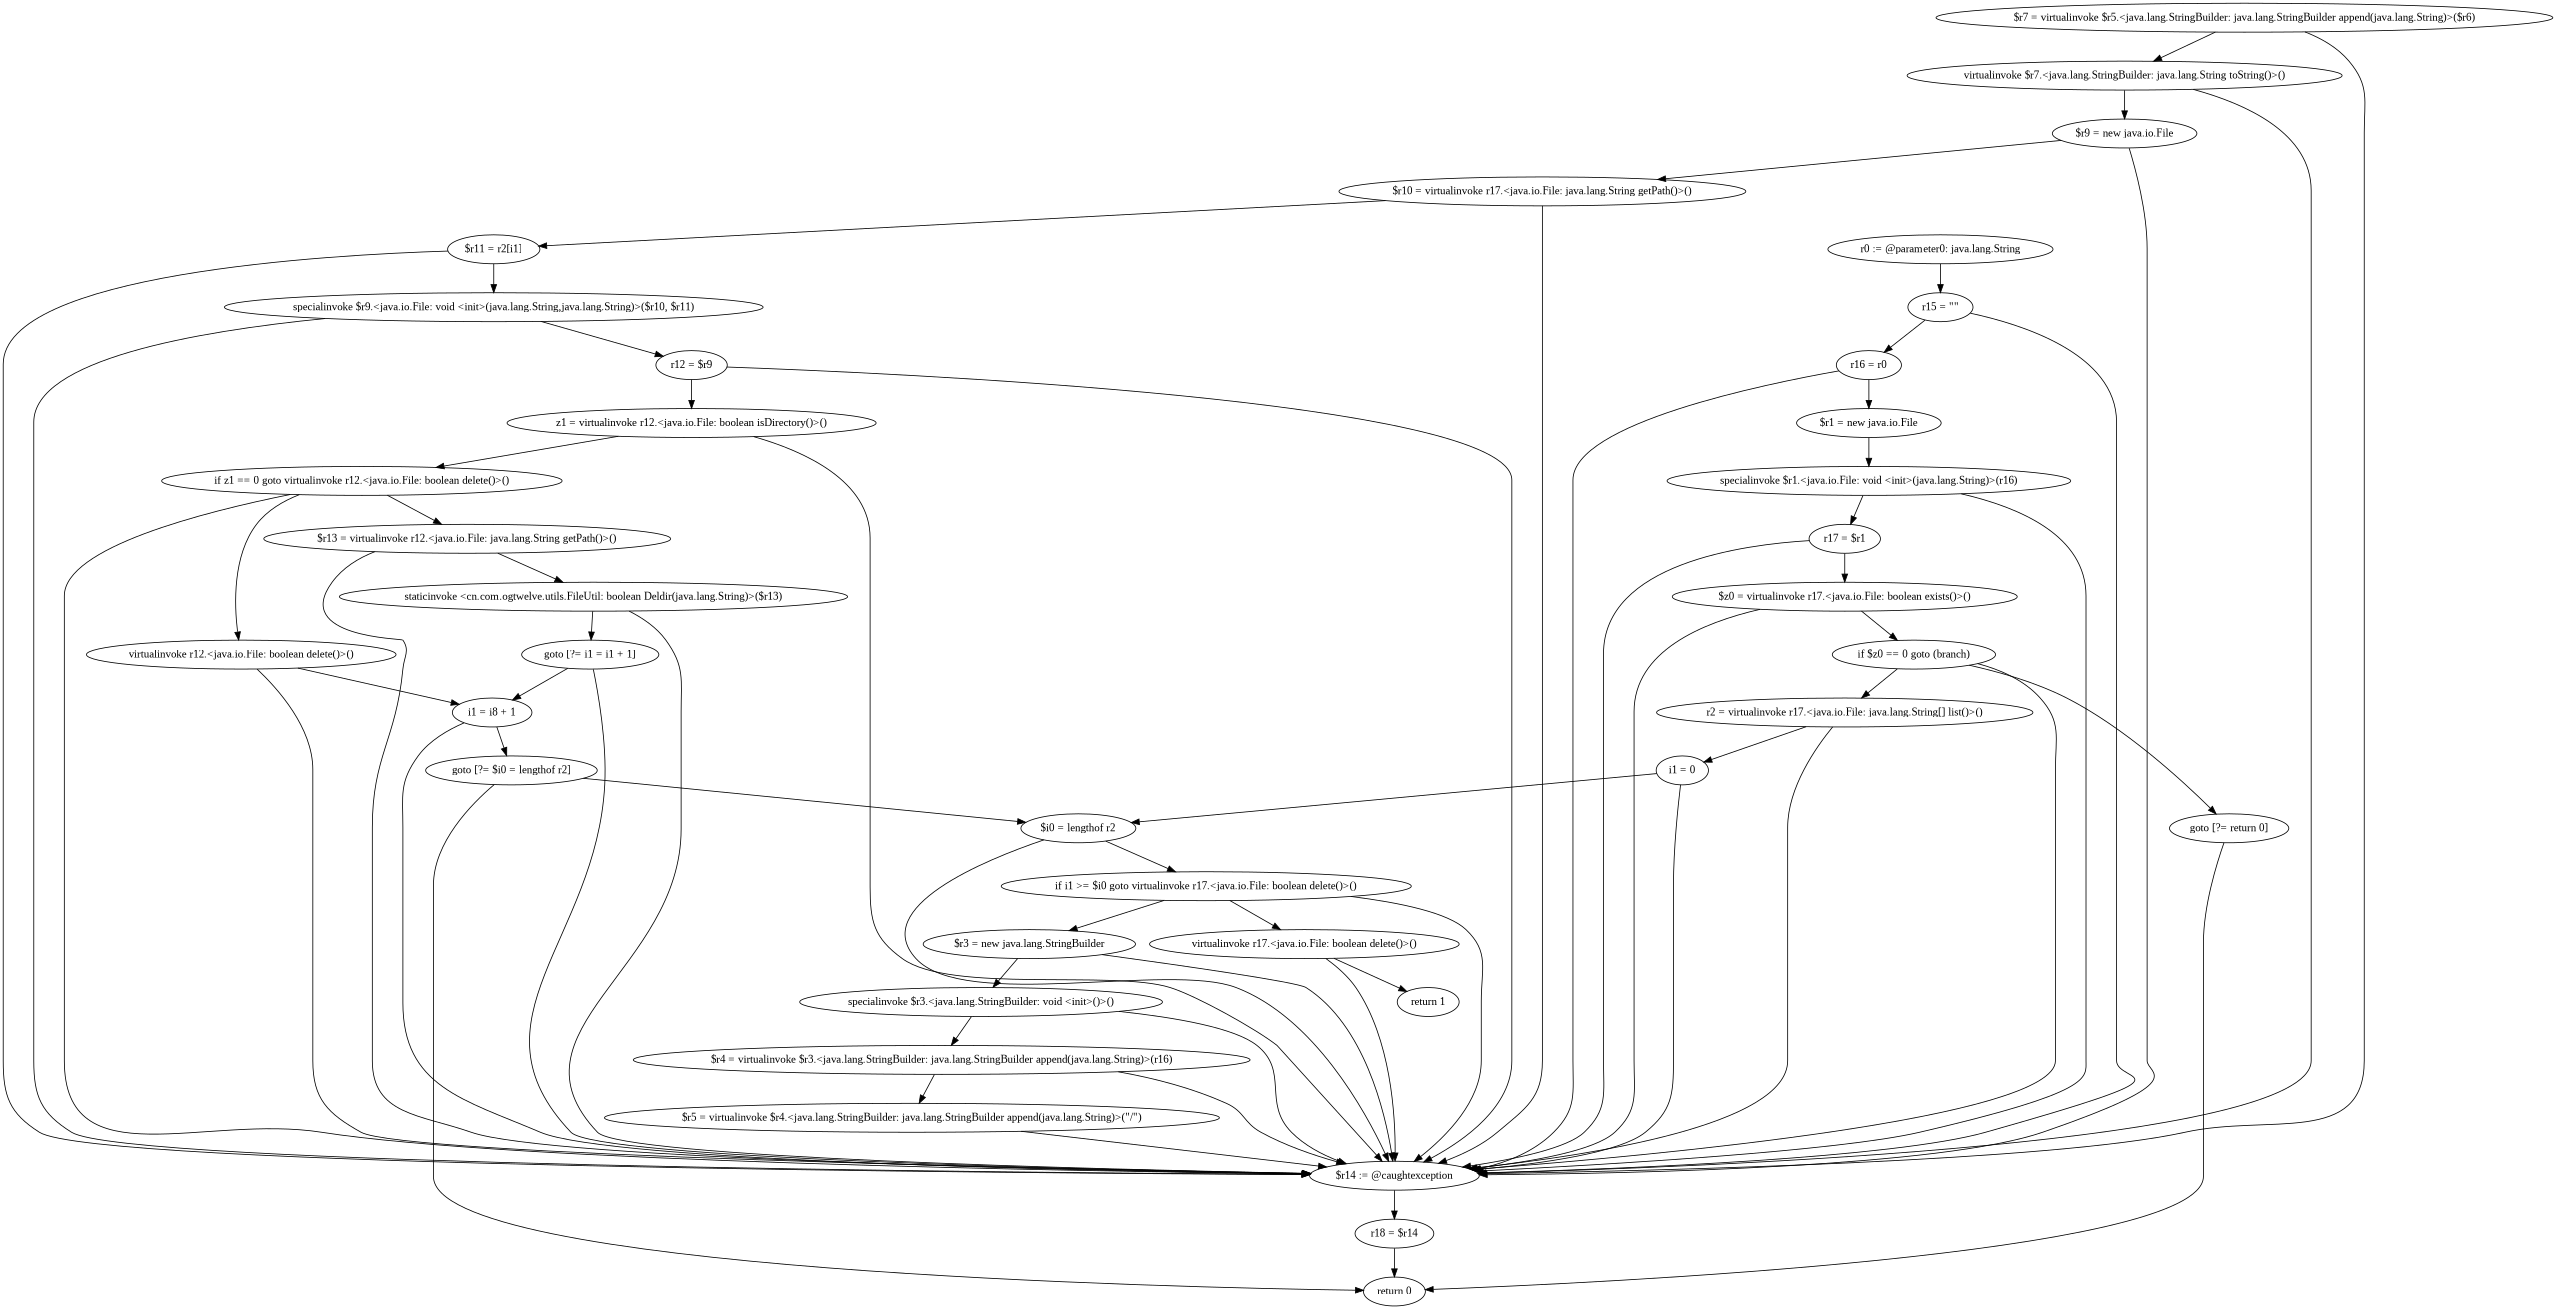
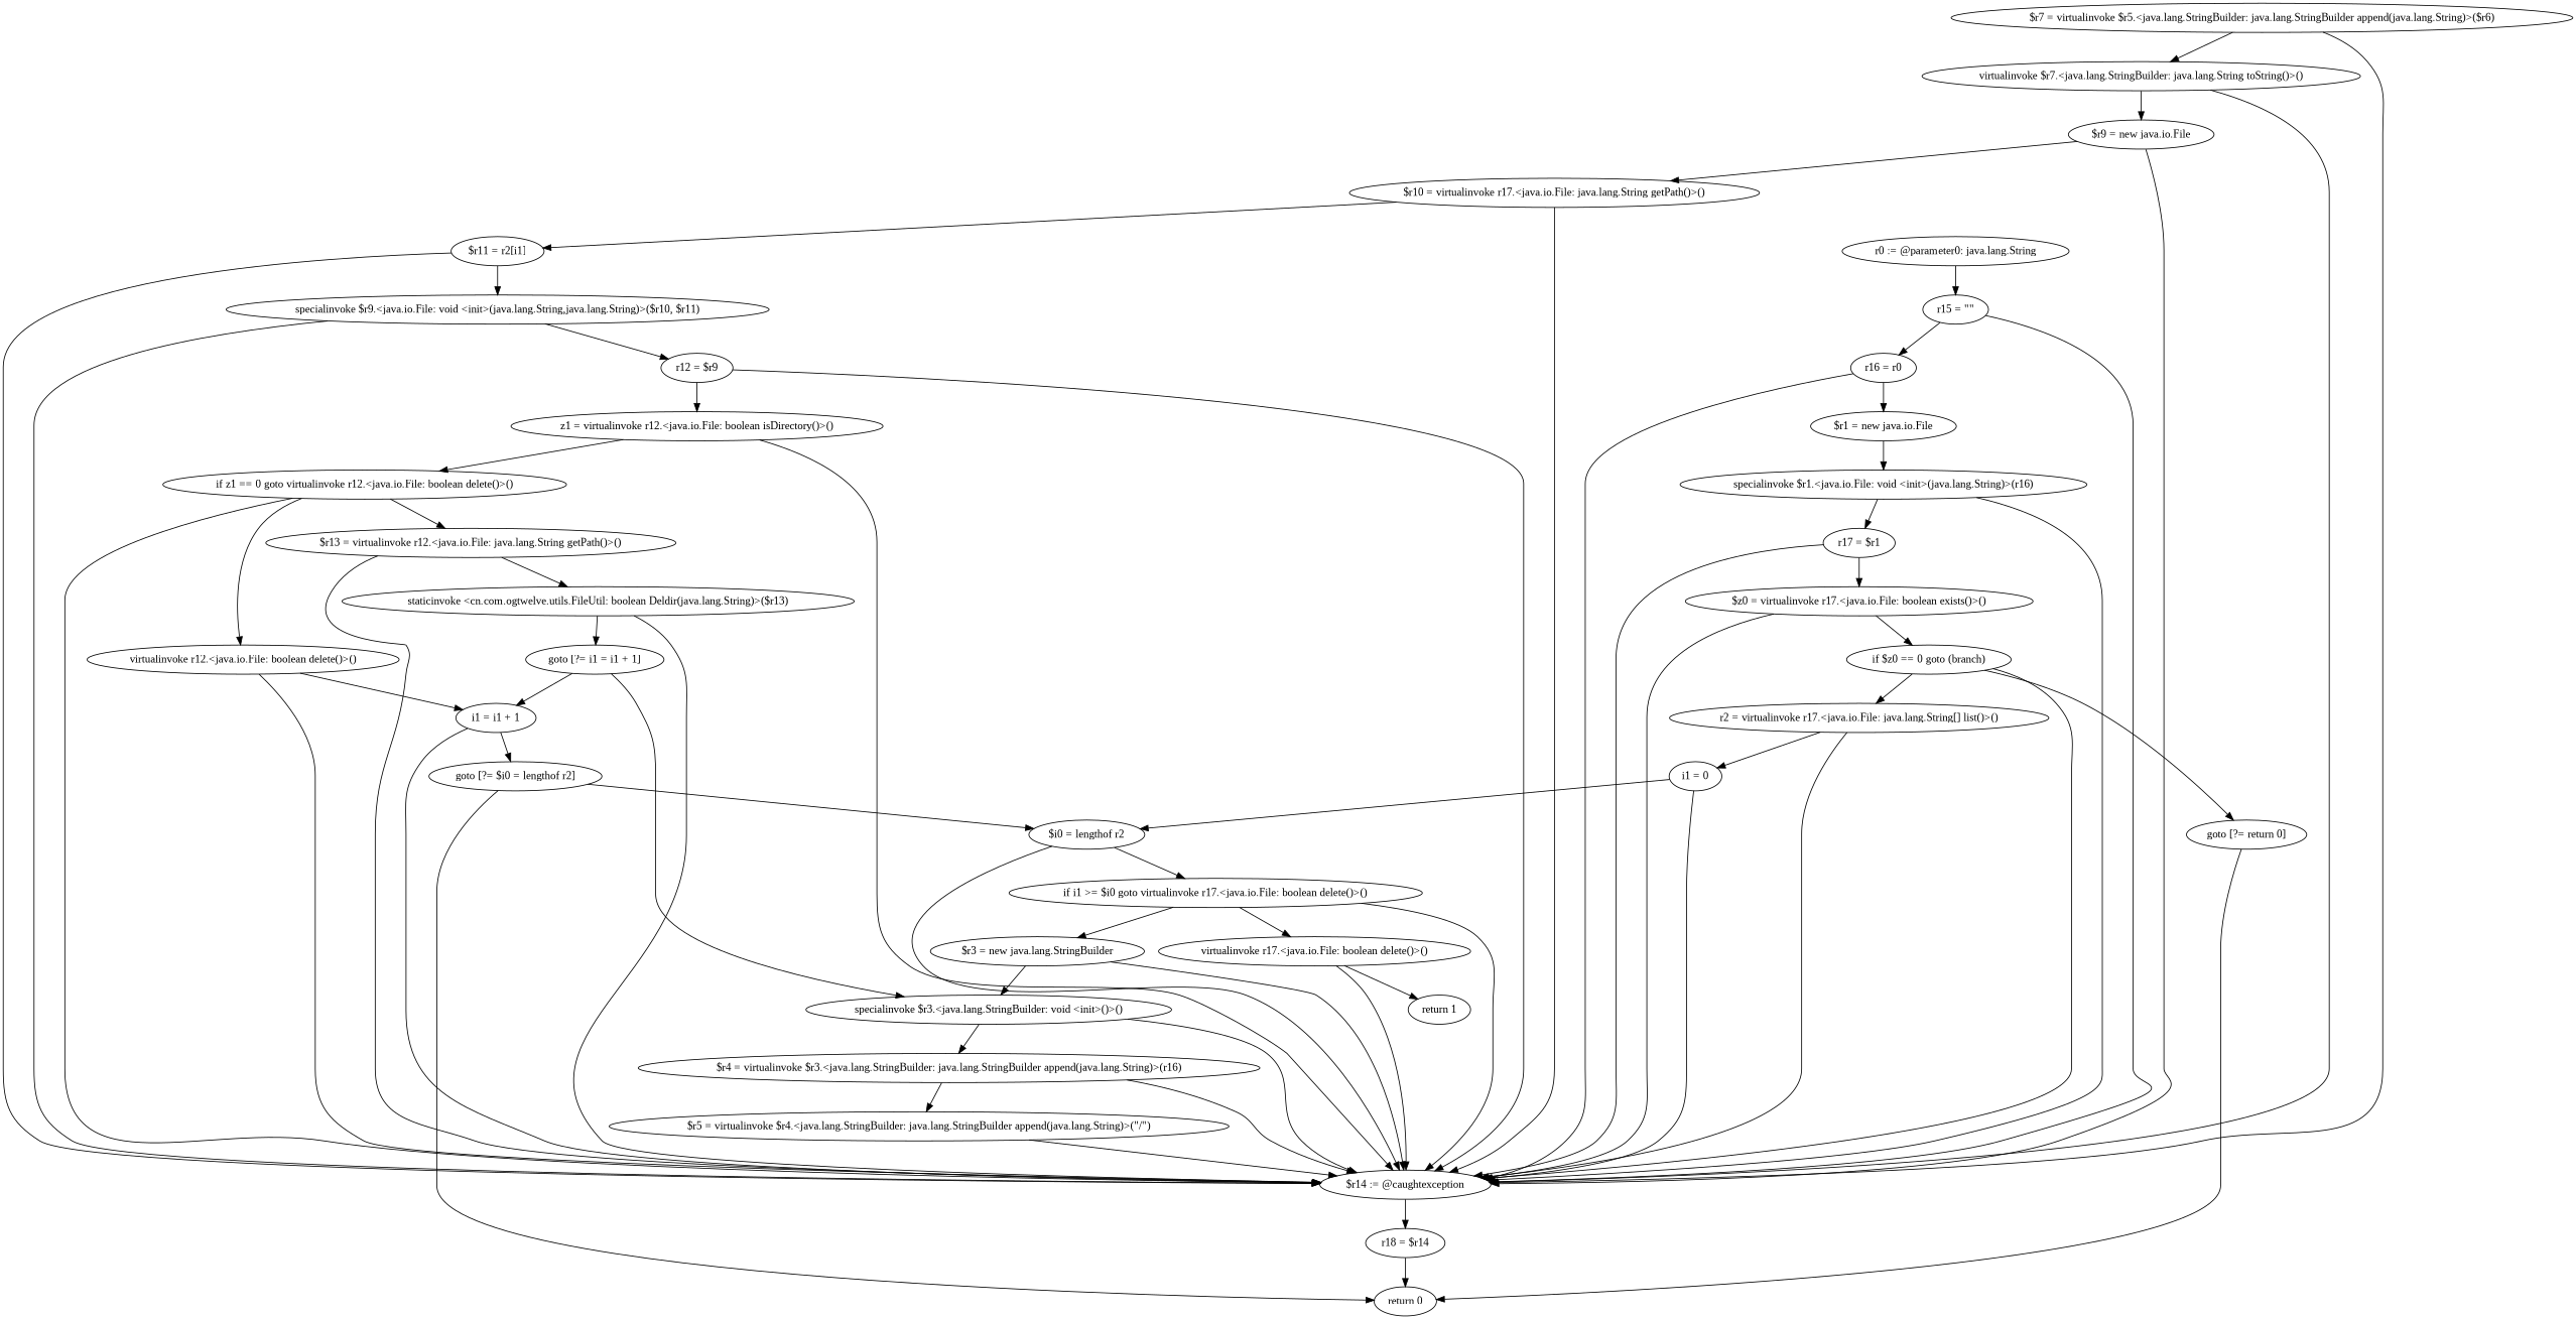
  digraph {
    fontname="Liberation Serif"
    node [fontname="Liberation Serif"]
    edge [fontname="Liberation Serif"]
    "r0 := @parameter0: java.lang.String"
    "r15 = \"\""
    "r16 = r0"
    "$r14 := @caughtexception"
    "$r1 = new java.io.File"
    "r18 = $r14"
    "specialinvoke $r1.<java.io.File: void <init>(java.lang.String)>(r16)"
    "r17 = $r1"
    "$z0 = virtualinvoke r17.<java.io.File: boolean exists()>()"
    "if $z0 == 0 goto (branch)"
    "r2 = virtualinvoke r17.<java.io.File: java.lang.String[] list()>()"
    "goto [?= return 0]"
    "i1 = 0"
    "return 0"
    "$i0 = lengthof r2"
    "if i1 >= $i0 goto virtualinvoke r17.<java.io.File: boolean delete()>()"
    "$r3 = new java.lang.StringBuilder"
    "virtualinvoke r17.<java.io.File: boolean delete()>()"
    "specialinvoke $r3.<java.lang.StringBuilder: void <init>()>()"
    "return 1"
    "$r4 = virtualinvoke $r3.<java.lang.StringBuilder: java.lang.StringBuilder append(java.lang.String)>(r16)"
    "$r5 = virtualinvoke $r4.<java.lang.StringBuilder: java.lang.StringBuilder append(java.lang.String)>(\"/\")"
    "$r7 = virtualinvoke $r5.<java.lang.StringBuilder: java.lang.StringBuilder append(java.lang.String)>($r6)"
    "virtualinvoke $r7.<java.lang.StringBuilder: java.lang.String toString()>()"
    "$r9 = new java.io.File"
    "$r10 = virtualinvoke r17.<java.io.File: java.lang.String getPath()>()"
    "$r11 = r2[i1]"
    "specialinvoke $r9.<java.io.File: void <init>(java.lang.String,java.lang.String)>($r10, $r11)"
    "r12 = $r9"
    "z1 = virtualinvoke r12.<java.io.File: boolean isDirectory()>()"
    "if z1 == 0 goto virtualinvoke r12.<java.io.File: boolean delete()>()"
    "$r13 = virtualinvoke r12.<java.io.File: java.lang.String getPath()>()"
    "virtualinvoke r12.<java.io.File: boolean delete()>()"
    "staticinvoke <cn.com.ogtwelve.utils.FileUtil: boolean Deldir(java.lang.String)>($r13)"
-   "i1 = i1 + 1" [label="i1 = i8 + 1"]
+   "i1 = i1 + 1"
    "goto [?= i1 = i1 + 1]"
    "goto [?= $i0 = lengthof r2]"
    "r0 := @parameter0: java.lang.String" -> "r15 = \"\""
    "r15 = \"\"" -> "r16 = r0"
    "r15 = \"\"" -> "$r14 := @caughtexception"
    "r16 = r0" -> "$r14 := @caughtexception"
    "r16 = r0" -> "$r1 = new java.io.File"
    "$r14 := @caughtexception" -> "r18 = $r14"
    "$r1 = new java.io.File" -> "specialinvoke $r1.<java.io.File: void <init>(java.lang.String)>(r16)"
    "r18 = $r14" -> "return 0"
    "specialinvoke $r1.<java.io.File: void <init>(java.lang.String)>(r16)" -> "$r14 := @caughtexception"
    "specialinvoke $r1.<java.io.File: void <init>(java.lang.String)>(r16)" -> "r17 = $r1"
    "r17 = $r1" -> "$r14 := @caughtexception"
    "r17 = $r1" -> "$z0 = virtualinvoke r17.<java.io.File: boolean exists()>()"
    "$z0 = virtualinvoke r17.<java.io.File: boolean exists()>()" -> "$r14 := @caughtexception"
    "$z0 = virtualinvoke r17.<java.io.File: boolean exists()>()" -> "if $z0 == 0 goto (branch)"
    "if $z0 == 0 goto (branch)" -> "$r14 := @caughtexception"
    "if $z0 == 0 goto (branch)" -> "r2 = virtualinvoke r17.<java.io.File: java.lang.String[] list()>()"
    "if $z0 == 0 goto (branch)" -> "goto [?= return 0]"
    "r2 = virtualinvoke r17.<java.io.File: java.lang.String[] list()>()" -> "$r14 := @caughtexception"
    "r2 = virtualinvoke r17.<java.io.File: java.lang.String[] list()>()" -> "i1 = 0"
    "goto [?= return 0]" -> "return 0"
    "i1 = 0" -> "$r14 := @caughtexception"
    "i1 = 0" -> "$i0 = lengthof r2"
    "$i0 = lengthof r2" -> "$r14 := @caughtexception"
    "$i0 = lengthof r2" -> "if i1 >= $i0 goto virtualinvoke r17.<java.io.File: boolean delete()>()"
    "if i1 >= $i0 goto virtualinvoke r17.<java.io.File: boolean delete()>()" -> "$r14 := @caughtexception"
    "if i1 >= $i0 goto virtualinvoke r17.<java.io.File: boolean delete()>()" -> "$r3 = new java.lang.StringBuilder"
    "if i1 >= $i0 goto virtualinvoke r17.<java.io.File: boolean delete()>()" -> "virtualinvoke r17.<java.io.File: boolean delete()>()"
    "$r3 = new java.lang.StringBuilder" -> "$r14 := @caughtexception"
    "$r3 = new java.lang.StringBuilder" -> "specialinvoke $r3.<java.lang.StringBuilder: void <init>()>()"
    "virtualinvoke r17.<java.io.File: boolean delete()>()" -> "$r14 := @caughtexception"
    "virtualinvoke r17.<java.io.File: boolean delete()>()" -> "return 1"
    "specialinvoke $r3.<java.lang.StringBuilder: void <init>()>()" -> "$r14 := @caughtexception"
    "specialinvoke $r3.<java.lang.StringBuilder: void <init>()>()" -> "$r4 = virtualinvoke $r3.<java.lang.StringBuilder: java.lang.StringBuilder append(java.lang.String)>(r16)"
    "$r4 = virtualinvoke $r3.<java.lang.StringBuilder: java.lang.StringBuilder append(java.lang.String)>(r16)" -> "$r14 := @caughtexception"
    "$r4 = virtualinvoke $r3.<java.lang.StringBuilder: java.lang.StringBuilder append(java.lang.String)>(r16)" -> "$r5 = virtualinvoke $r4.<java.lang.StringBuilder: java.lang.StringBuilder append(java.lang.String)>(\"/\")"
    "$r5 = virtualinvoke $r4.<java.lang.StringBuilder: java.lang.StringBuilder append(java.lang.String)>(\"/\")" -> "$r14 := @caughtexception"
    "$r7 = virtualinvoke $r5.<java.lang.StringBuilder: java.lang.StringBuilder append(java.lang.String)>($r6)" -> "$r14 := @caughtexception"
    "$r7 = virtualinvoke $r5.<java.lang.StringBuilder: java.lang.StringBuilder append(java.lang.String)>($r6)" -> "virtualinvoke $r7.<java.lang.StringBuilder: java.lang.String toString()>()"
    "virtualinvoke $r7.<java.lang.StringBuilder: java.lang.String toString()>()" -> "$r14 := @caughtexception"
    "virtualinvoke $r7.<java.lang.StringBuilder: java.lang.String toString()>()" -> "$r9 = new java.io.File"
    "$r9 = new java.io.File" -> "$r14 := @caughtexception"
    "$r9 = new java.io.File" -> "$r10 = virtualinvoke r17.<java.io.File: java.lang.String getPath()>()"
    "$r10 = virtualinvoke r17.<java.io.File: java.lang.String getPath()>()" -> "$r14 := @caughtexception"
    "$r10 = virtualinvoke r17.<java.io.File: java.lang.String getPath()>()" -> "$r11 = r2[i1]"
    "$r11 = r2[i1]" -> "$r14 := @caughtexception"
    "$r11 = r2[i1]" -> "specialinvoke $r9.<java.io.File: void <init>(java.lang.String,java.lang.String)>($r10, $r11)"
    "specialinvoke $r9.<java.io.File: void <init>(java.lang.String,java.lang.String)>($r10, $r11)" -> "$r14 := @caughtexception"
    "specialinvoke $r9.<java.io.File: void <init>(java.lang.String,java.lang.String)>($r10, $r11)" -> "r12 = $r9"
    "r12 = $r9" -> "$r14 := @caughtexception"
    "r12 = $r9" -> "z1 = virtualinvoke r12.<java.io.File: boolean isDirectory()>()"
    "z1 = virtualinvoke r12.<java.io.File: boolean isDirectory()>()" -> "$r14 := @caughtexception"
    "z1 = virtualinvoke r12.<java.io.File: boolean isDirectory()>()" -> "if z1 == 0 goto virtualinvoke r12.<java.io.File: boolean delete()>()"
    "if z1 == 0 goto virtualinvoke r12.<java.io.File: boolean delete()>()" -> "$r14 := @caughtexception"
    "if z1 == 0 goto virtualinvoke r12.<java.io.File: boolean delete()>()" -> "$r13 = virtualinvoke r12.<java.io.File: java.lang.String getPath()>()"
    "if z1 == 0 goto virtualinvoke r12.<java.io.File: boolean delete()>()" -> "virtualinvoke r12.<java.io.File: boolean delete()>()"
    "$r13 = virtualinvoke r12.<java.io.File: java.lang.String getPath()>()" -> "$r14 := @caughtexception"
    "$r13 = virtualinvoke r12.<java.io.File: java.lang.String getPath()>()" -> "staticinvoke <cn.com.ogtwelve.utils.FileUtil: boolean Deldir(java.lang.String)>($r13)"
    "virtualinvoke r12.<java.io.File: boolean delete()>()" -> "$r14 := @caughtexception"
    "virtualinvoke r12.<java.io.File: boolean delete()>()" -> "i1 = i1 + 1"
    "staticinvoke <cn.com.ogtwelve.utils.FileUtil: boolean Deldir(java.lang.String)>($r13)" -> "$r14 := @caughtexception"
    "staticinvoke <cn.com.ogtwelve.utils.FileUtil: boolean Deldir(java.lang.String)>($r13)" -> "goto [?= i1 = i1 + 1]"
    "i1 = i1 + 1" -> "$r14 := @caughtexception"
    "i1 = i1 + 1" -> "goto [?= $i0 = lengthof r2]"
-   "goto [?= i1 = i1 + 1]" -> "$r14 := @caughtexception"
+   "goto [?= i1 = i1 + 1]" -> "specialinvoke $r3.<java.lang.StringBuilder: void <init>()>()"
    "goto [?= i1 = i1 + 1]" -> "i1 = i1 + 1"
    "goto [?= $i0 = lengthof r2]" -> "return 0"
    "goto [?= $i0 = lengthof r2]" -> "$i0 = lengthof r2"
  }
